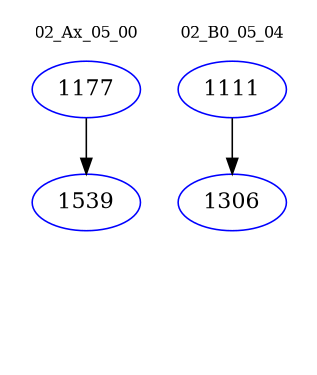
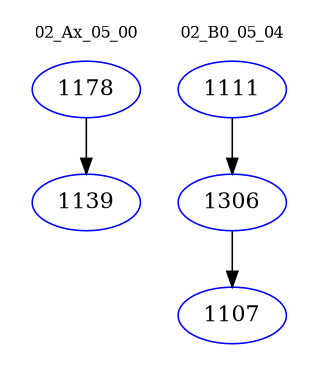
  digraph {
    node [color=blue]
    edge [color=black]
-   n1 [label=1177]
-   n2 [label=1539]
+   n1 [label=1178]
+   n2 [label=1139]
    n3 [label=1111]
    n4 [label=1306]
+   n5 [label=1107]
    subgraph cluster_1 {
      color=white
      fontsize=10
      label="02_Ax_05_00"
      n1
      n2
    }
    subgraph cluster_2 {
      color=white
      fontsize=10
      label="02_B0_05_04"
      n3
      n4
+     n5
    }
    n1 -> n2
    n3 -> n4
+   n4 -> n5
  }
